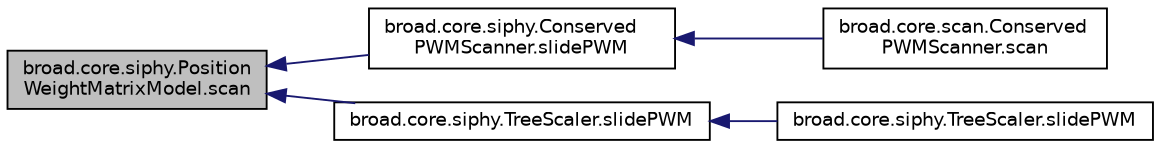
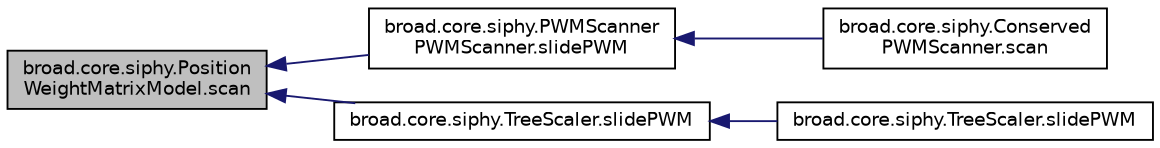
  digraph {
    rankdir=LR
    node [color=black fillcolor=white fontname=Helvetica fontsize=10 shape=record style=filled]
    edge [color=midnightblue dir=back fontname=Helvetica fontsize=10 labelfontname=Helvetica labelfontsize=10 style=solid]
    n1 [fillcolor=grey75 fontcolor=black height=0.2 label="broad.core.siphy.Position\lWeightMatrixModel.scan" width=0.4]
-   n2 [height=0.2 label="broad.core.siphy.Conserved\lPWMScanner.slidePWM" width=0.4]
+   n2 [height=0.2 label="broad.core.siphy.PWMScanner\lPWMScanner.slidePWM" width=0.4]
    n3 [height=0.2 label="broad.core.siphy.TreeScaler.slidePWM" width=0.4]
-   n4 [height=0.2 label="broad.core.scan.Conserved\lPWMScanner.scan" width=0.4]
+   n4 [height=0.2 label="broad.core.siphy.Conserved\lPWMScanner.scan" width=0.4]
    n5 [height=0.2 label="broad.core.siphy.TreeScaler.slidePWM" width=0.4]
    n1 -> n2
    n1 -> n3
    n2 -> n4
    n3 -> n5
  }
